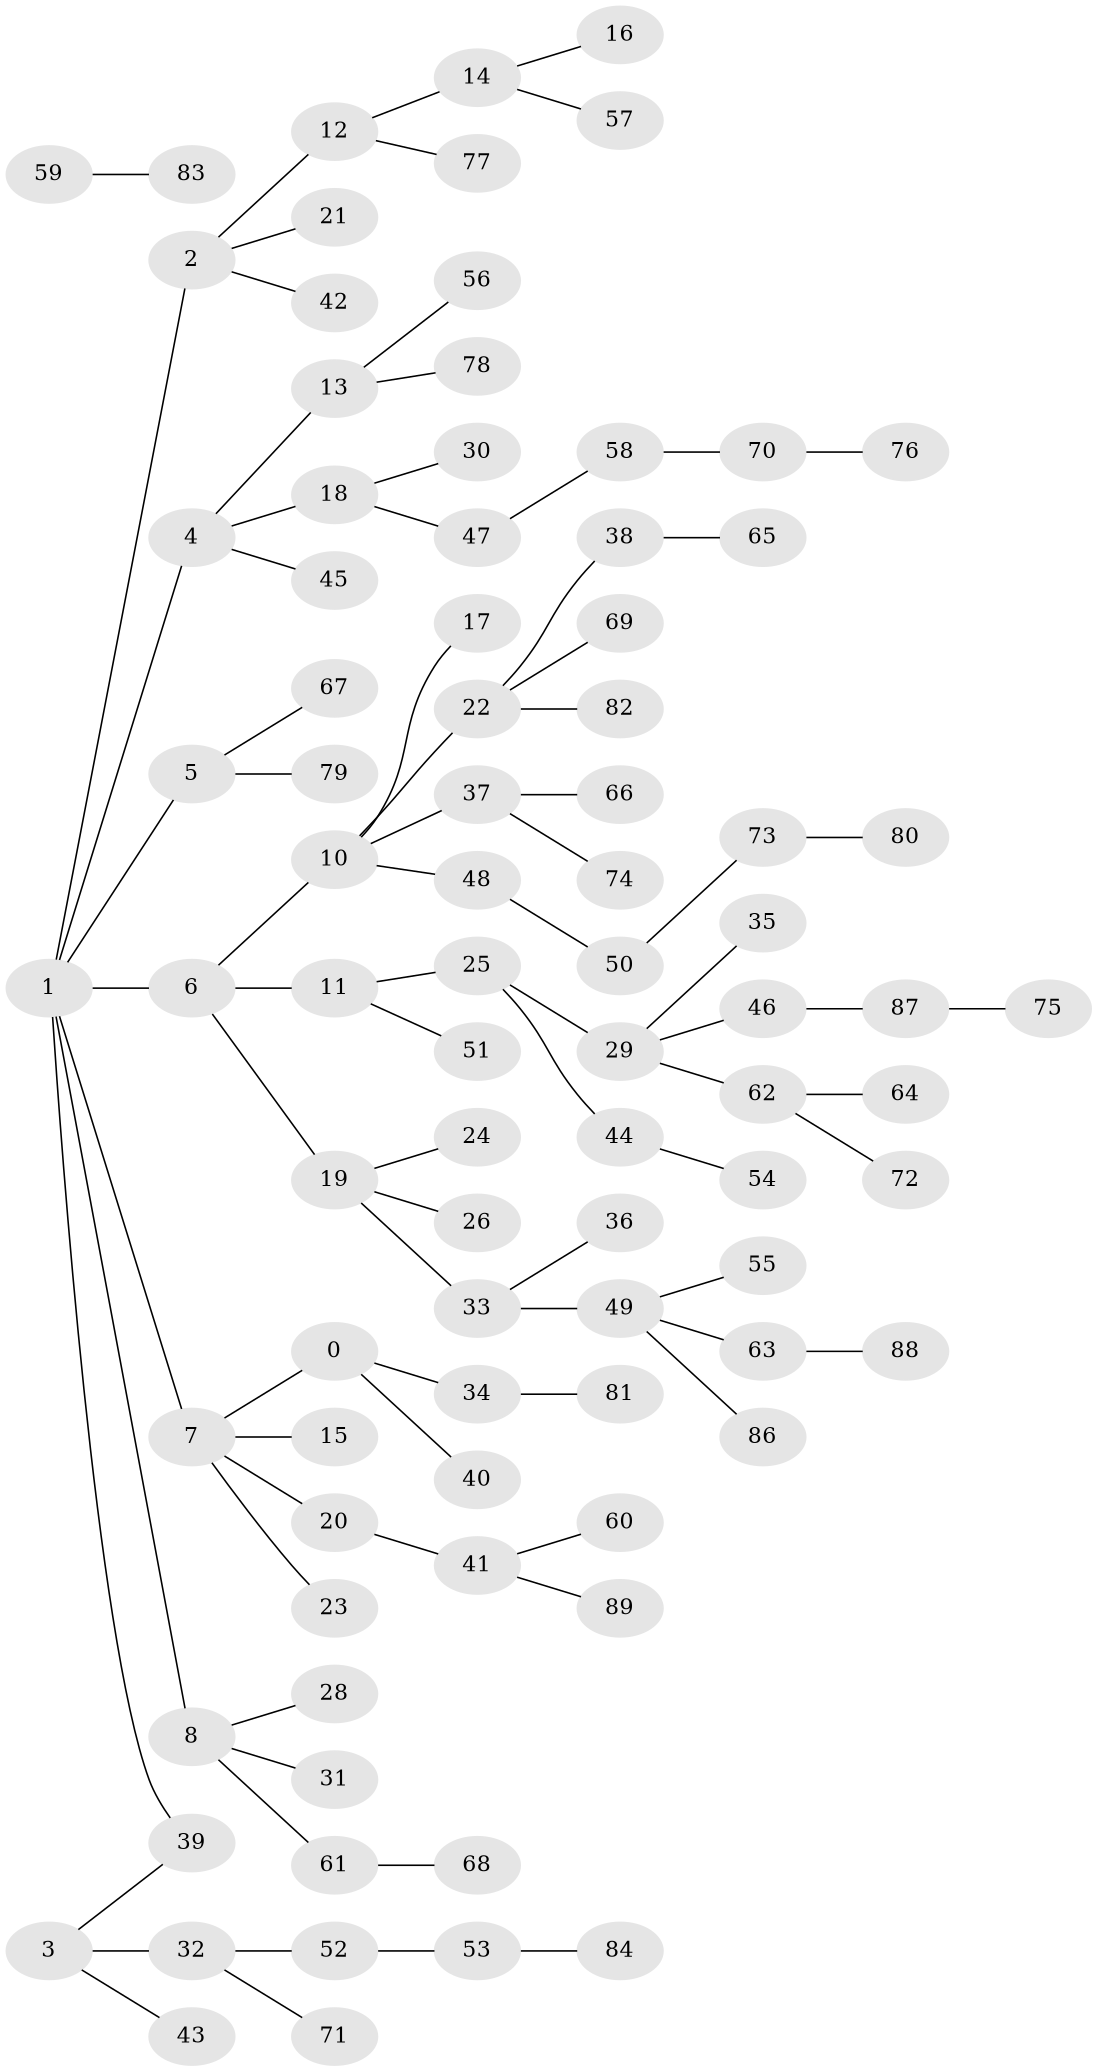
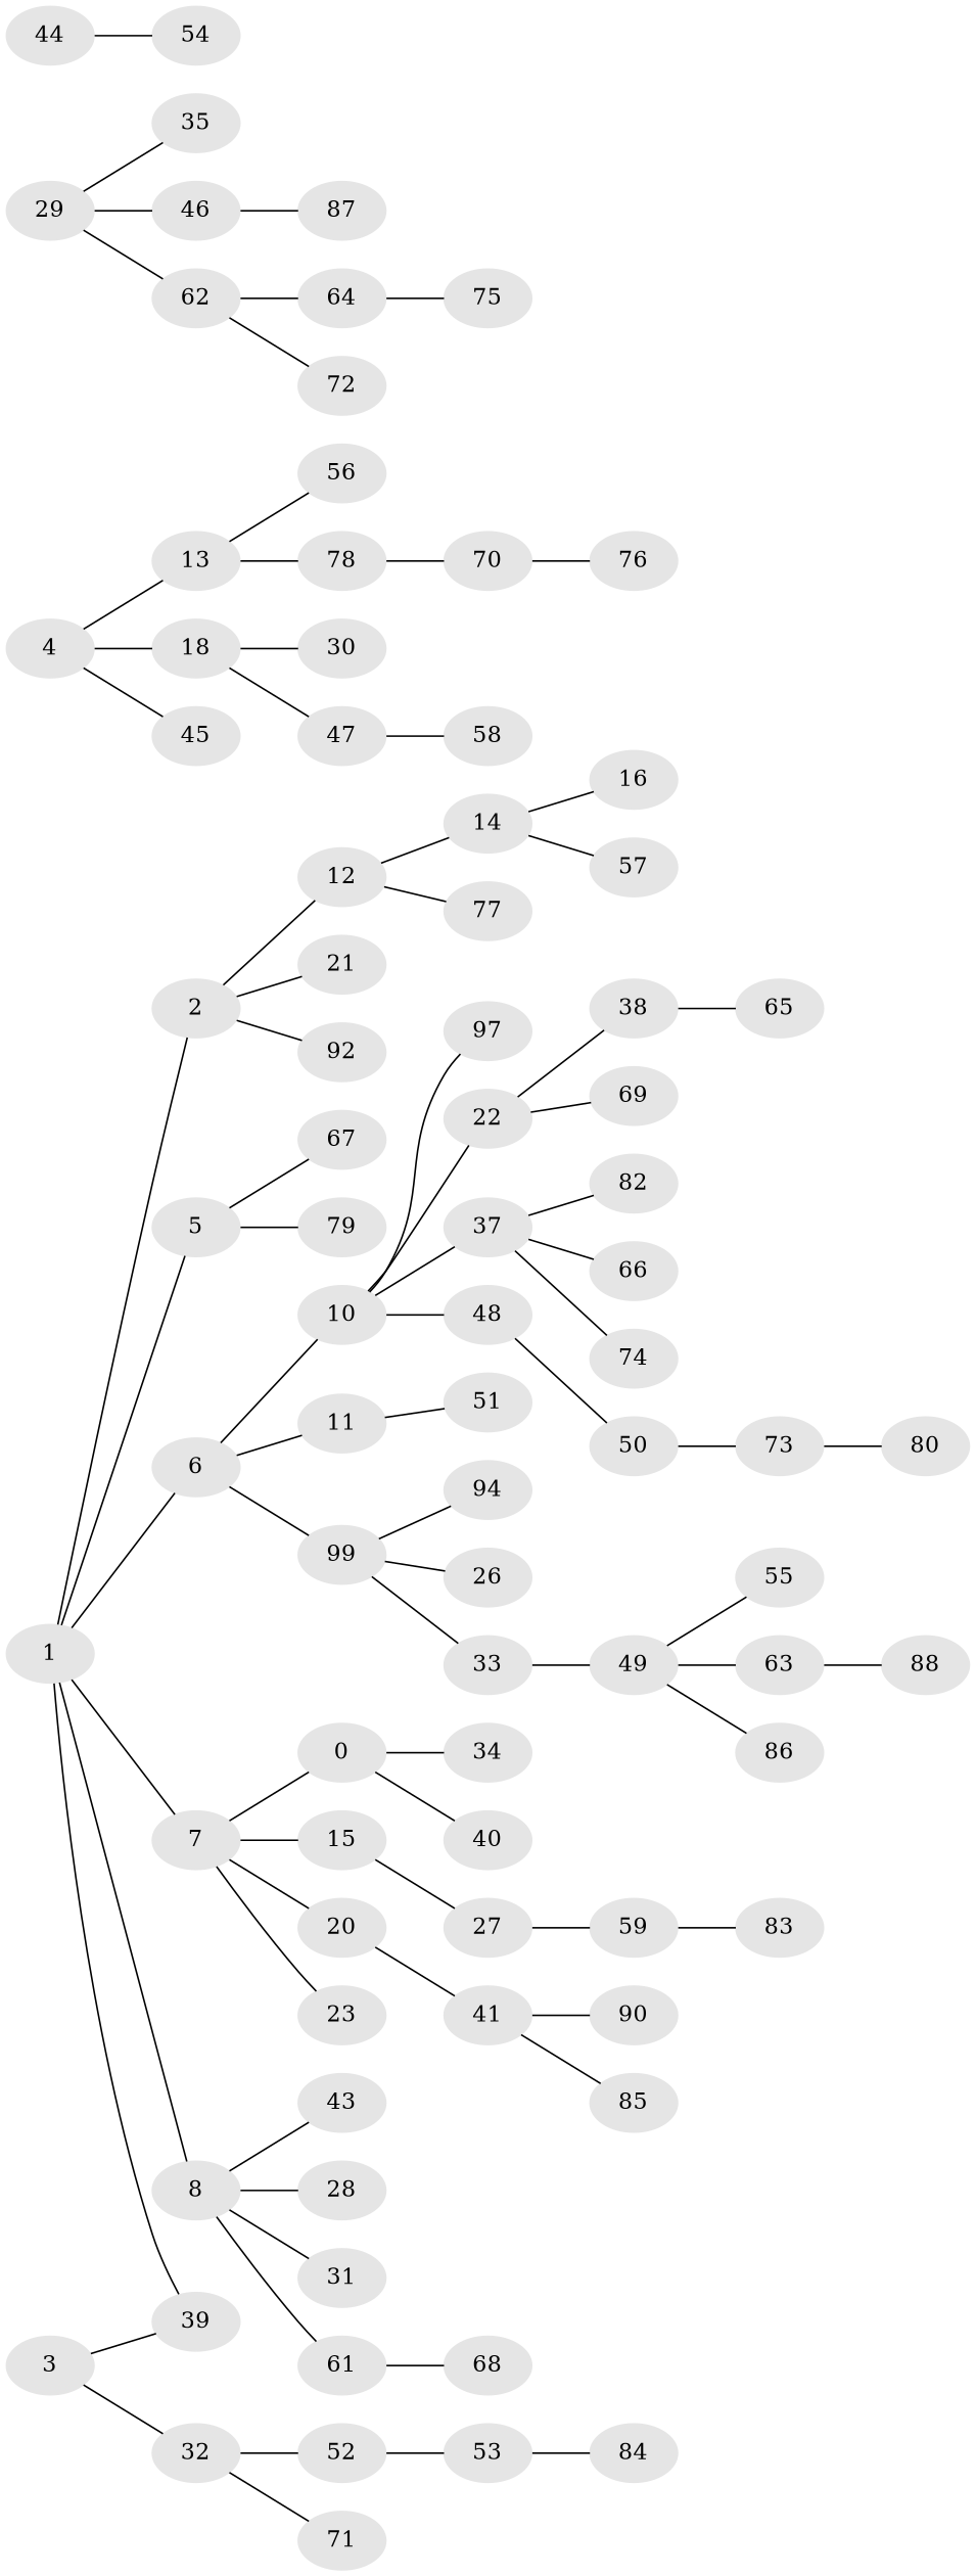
  graph {
    rankdir=LR
    node [color=gray90 style=filled]
    1
    2
    4
    5
    6
    7
    8
    39
    12
    21
-   42
+   42 [label=92]
    3
    32
    43
    13
    18
    45
    67
    79
    10
    11
-   19
+   19 [label=99]
    n23 [label=0]
    15
    20
    23
    28
    31
    61
    14
    77
    52
    71
    56
    78
    30
    47
-   17
+   17 [label=97]
    22
    37
    48
-   25
    51
-   24
+   24 [label=94]
    26
    33
    34
    40
+   27
    41
    68
-   81
    38
    69
    82
    66
    74
    50
    29
    44
    16
    57
    59
    58
-   36
    49
-   60
-   85 [label=89]
+   60 [label=90]
+   85
    65
    35
    46
    62
    54
    83
    87
    64
    72
    53
    55
    63
    86
    70
    73
    88
    80
    84
    76
    75
    1 -- 2
-   1 -- 4
    1 -- 5
    1 -- 6
    1 -- 7
    1 -- 8
    1 -- 39
    2 -- 12
    2 -- 21
    2 -- 42
    4 -- 13
    4 -- 18
    4 -- 45
    5 -- 67
    5 -- 79
    6 -- 10
    6 -- 11
    6 -- 19
    7 -- n23
    7 -- 15
    7 -- 20
    7 -- 23
    8 -- 28
    8 -- 31
    8 -- 61
    12 -- 14
    12 -- 77
    3 -- 39
    3 -- 32
-   3 -- 43
+   8 -- 43
    32 -- 52
    32 -- 71
    13 -- 56
    13 -- 78
    18 -- 30
    18 -- 47
    10 -- 17
    10 -- 22
    10 -- 37
    10 -- 48
-   11 -- 25
    11 -- 51
    19 -- 24
    19 -- 26
    19 -- 33
    n23 -- 34
    n23 -- 40
+   15 -- 27
    20 -- 41
    61 -- 68
    14 -- 16
    14 -- 57
    52 -- 53
    47 -- 58
    22 -- 38
    22 -- 69
-   22 -- 82
+   37 -- 82
    37 -- 66
    37 -- 74
    48 -- 50
-   25 -- 29
-   25 -- 44
-   33 -- 36
    33 -- 49
-   34 -- 81
+   27 -- 59
    41 -- 60
    41 -- 85
    38 -- 65
    50 -- 73
    29 -- 35
    29 -- 46
    29 -- 62
    44 -- 54
    59 -- 83
-   58 -- 70
+   78 -- 70
    49 -- 55
    49 -- 63
    49 -- 86
    46 -- 87
    62 -- 64
    62 -- 72
-   87 -- 75
+   64 -- 75
    53 -- 84
    63 -- 88
    70 -- 76
    73 -- 80
  }
